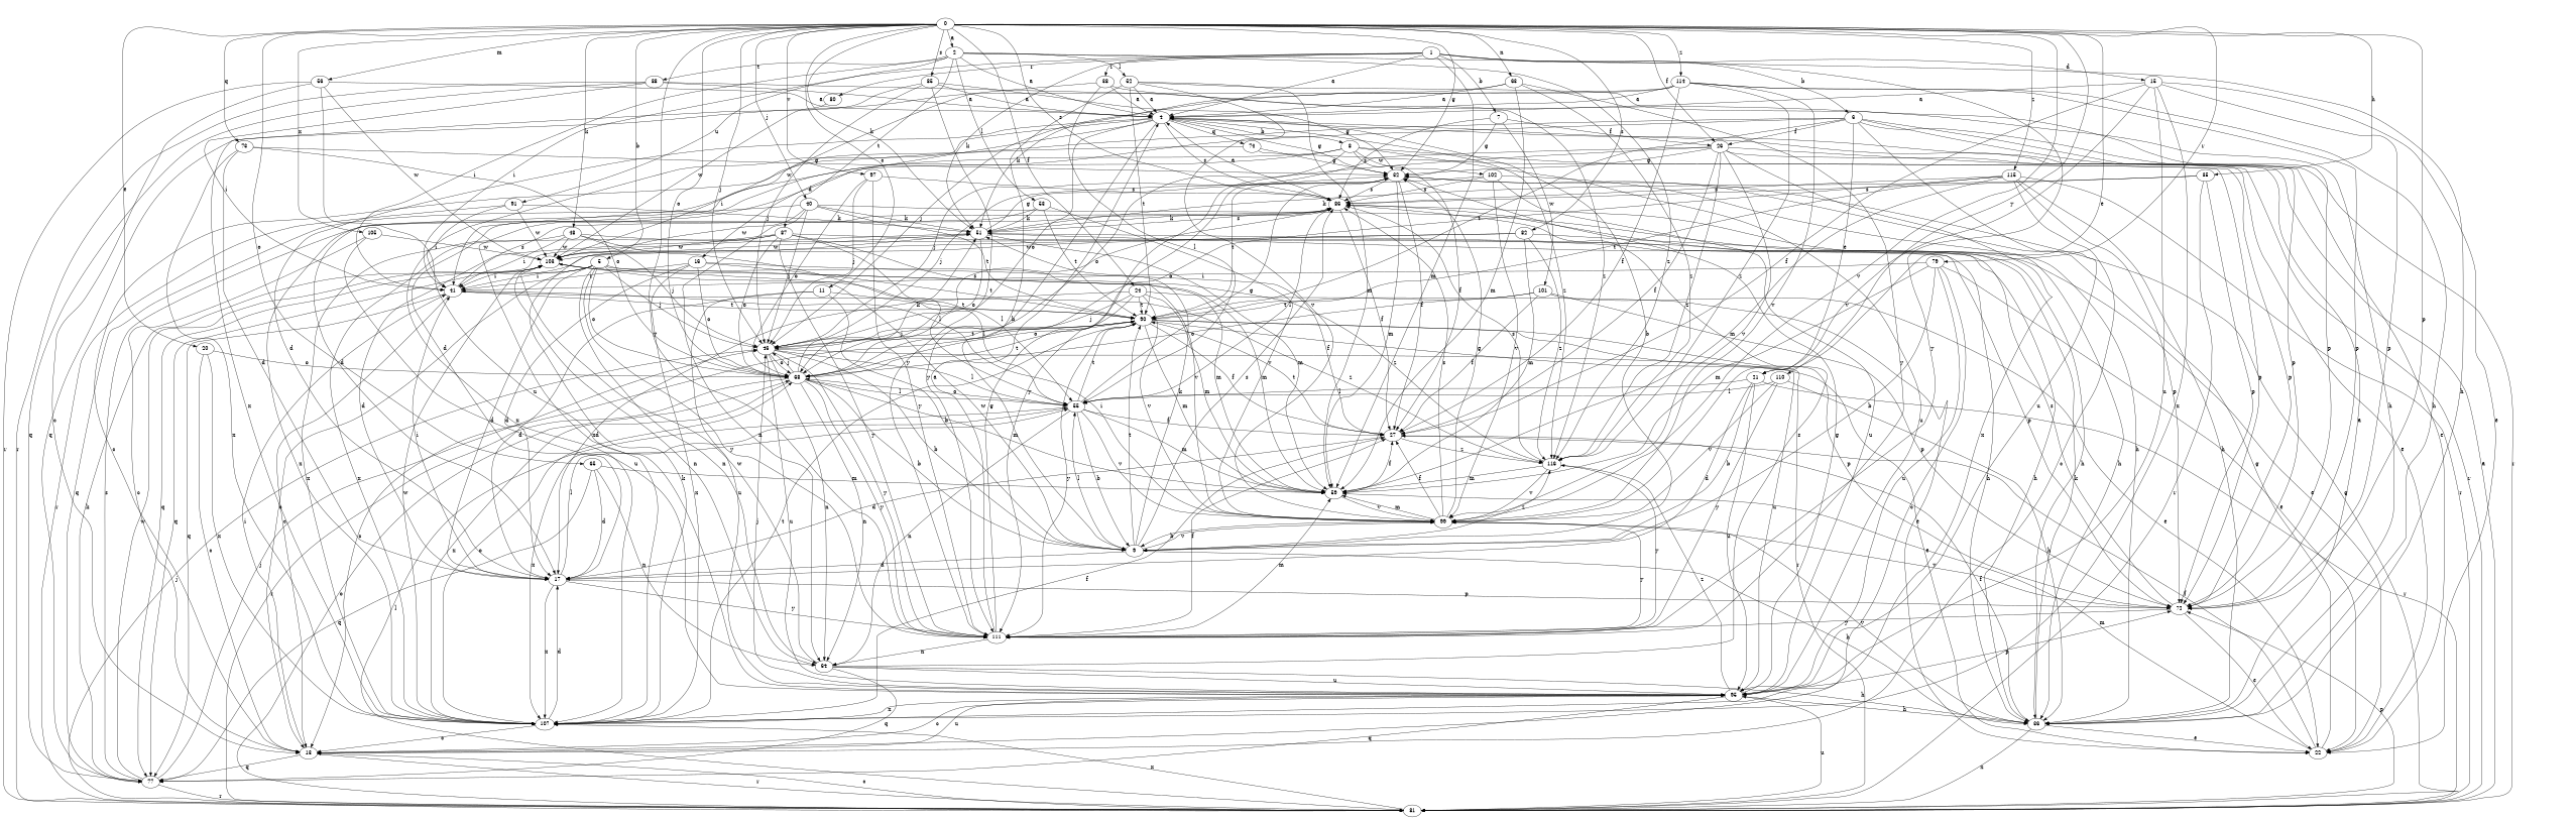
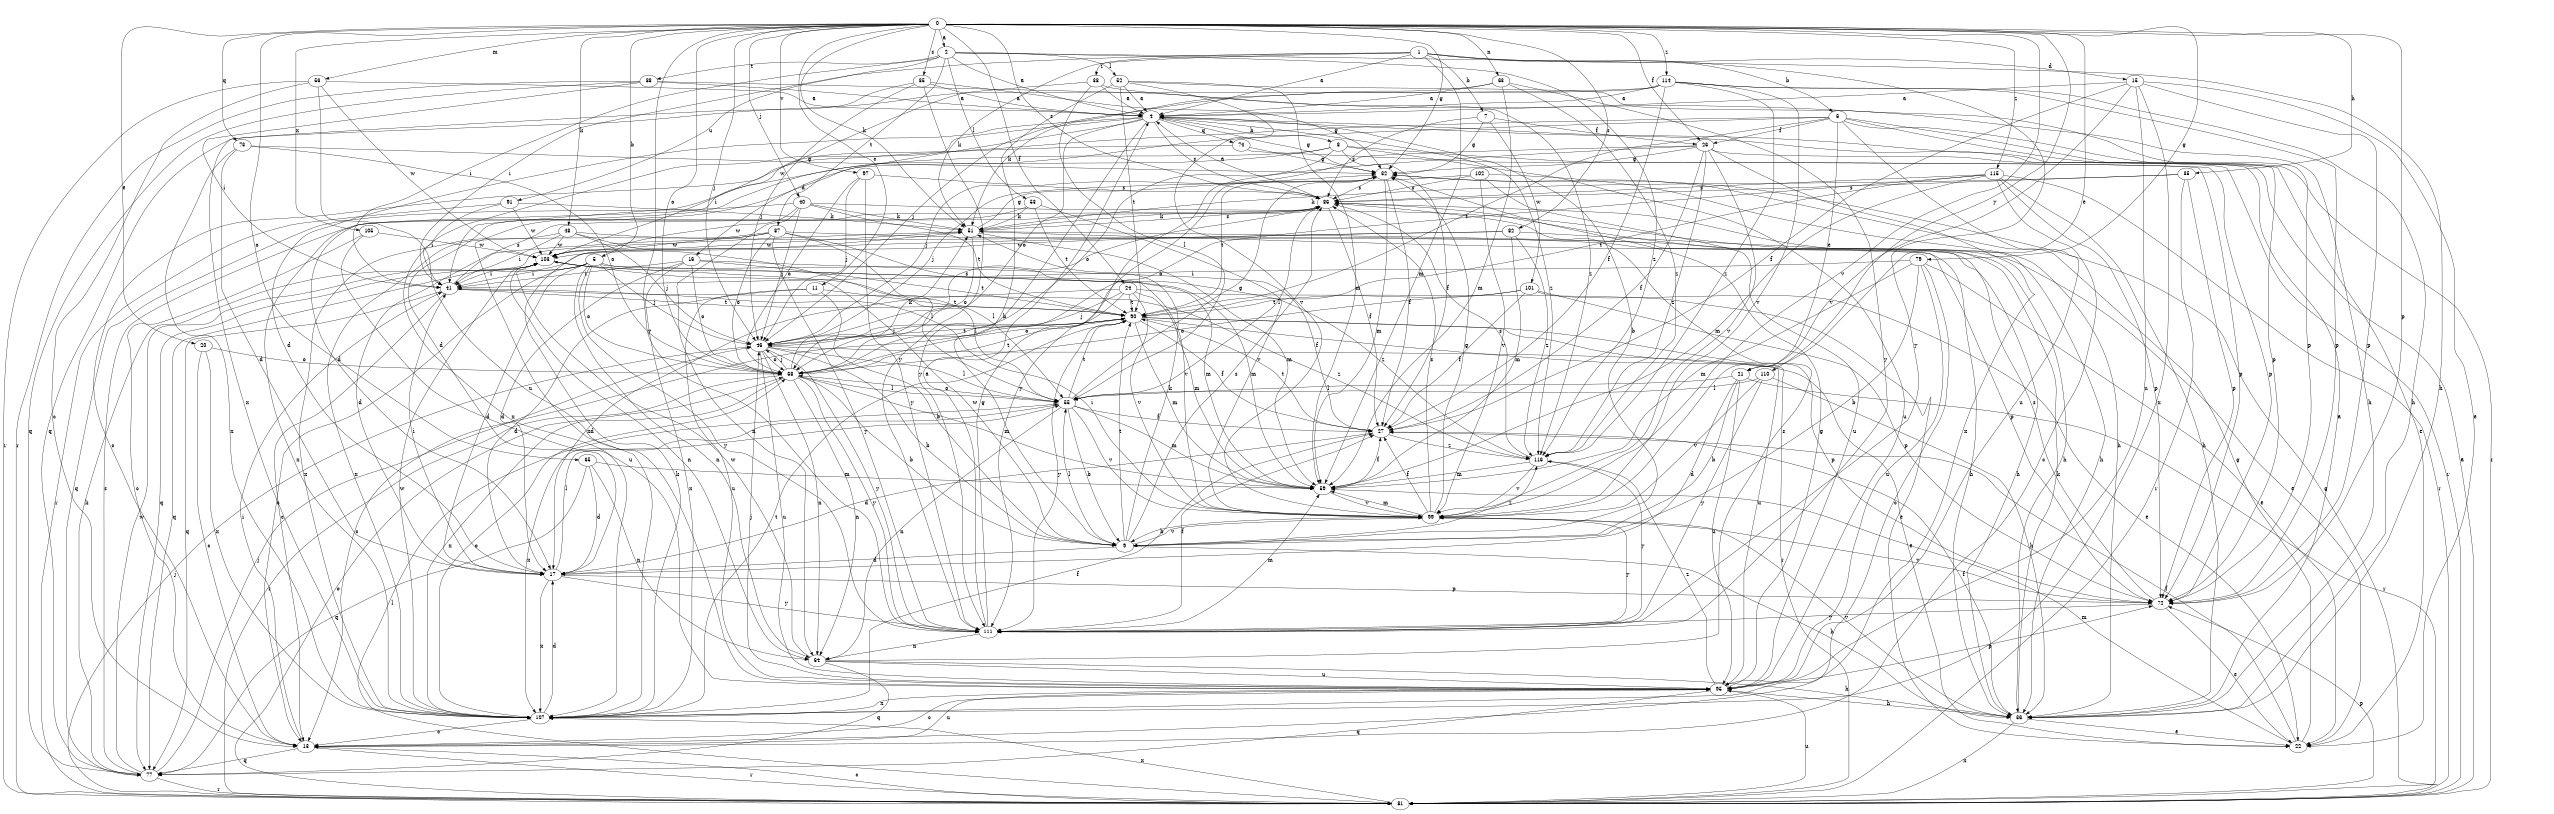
  strict digraph {
    0
    2
    5
    11
    20
    21
    24
    26
    32
    35
    n11 [label=40]
    46
    48
    51
    56
    63
    65
    68
    72
    73
    79
    82
    85
    86
    97
    99
    105
    110
    111
    114
    115
    4
    41
    36
    52
    53
    87
    88
    91
    116
    59
    17
    13
    64
    77
    9
    90
    95
    107
    81
    55
    22
    27
    103
    1
    6
    7
    15
    38
-   80
    8
    16
    74
    101
    102
    0 -> 2 [label=a]
    0 -> 5 [label=b]
    0 -> 11 [label=c]
    0 -> 20 [label=e]
    0 -> 21 [label=e]
    0 -> 24 [label=f]
    0 -> 26 [label=f]
    0 -> 32 [label=g]
    0 -> 35 [label=h]
    0 -> n11 [label=j]
    0 -> 46 [label=j]
    0 -> 48 [label=k]
    0 -> 51 [label=k]
    0 -> 56 [label=m]
    0 -> 63 [label=n]
    0 -> 65 [label=o]
    0 -> 68 [label=o]
    0 -> 72 [label=p]
    0 -> 73 [label=q]
-   0 -> 79 [label=r]
+   0 -> 79 [label=g]
    0 -> 82 [label=s]
    0 -> 85 [label=s]
    0 -> 86 [label=s]
    0 -> 97 [label=v]
    0 -> 99 [label=v]
    0 -> 105 [label=x]
    0 -> 110 [label=y]
    0 -> 111 [label=y]
    0 -> 114 [label=z]
    0 -> 115 [label=z]
    2 -> 4 [label=a]
    2 -> 41 [label=i]
    2 -> 36 [label=h]
    2 -> 52 [label=l]
    2 -> 53 [label=l]
    2 -> 87 [label=t]
    2 -> 88 [label=t]
    2 -> 91 [label=u]
    2 -> 116 [label=z]
    5 -> 46 [label=j]
    5 -> 68 [label=o]
    5 -> 111 [label=y]
    5 -> 41 [label=i]
    5 -> 116 [label=z]
    5 -> 59 [label=m]
    5 -> 17 [label=d]
    5 -> 13 [label=c]
    5 -> 64 [label=n]
    5 -> 77 [label=q]
    11 -> 17 [label=d]
    11 -> 9 [label=b]
    11 -> 90 [label=t]
    11 -> 95 [label=u]
    20 -> 68 [label=o]
    20 -> 13 [label=c]
    20 -> 107 [label=x]
    21 -> 17 [label=d]
    21 -> 9 [label=b]
    21 -> 95 [label=u]
    21 -> 81 [label=r]
    21 -> 55 [label=l]
    24 -> 46 [label=j]
    24 -> 68 [label=o]
    24 -> 99 [label=v]
    24 -> 59 [label=m]
    24 -> 17 [label=d]
    24 -> 90 [label=t]
    24 -> 22 [label=e]
    26 -> 32 [label=g]
    26 -> 46 [label=j]
    26 -> 99 [label=v]
    26 -> 111 [label=y]
    26 -> 116 [label=z]
    26 -> 107 [label=x]
    26 -> 81 [label=r]
-   26 -> 22 [label=e]
    26 -> 27 [label=f]
    32 -> 86 [label=s]
    32 -> 59 [label=m]
    32 -> 90 [label=t]
    32 -> 27 [label=f]
    35 -> 51 [label=k]
    35 -> 72 [label=p]
    35 -> 86 [label=s]
    35 -> 81 [label=r]
    n11 -> 46 [label=j]
    n11 -> 51 [label=k]
    n11 -> 36 [label=h]
    n11 -> 64 [label=n]
    n11 -> 77 [label=q]
    n11 -> 90 [label=t]
    n11 -> 103 [label=w]
    46 -> 68 [label=o]
    46 -> 86 [label=s]
    46 -> 111 [label=y]
    46 -> 64 [label=n]
    46 -> 9 [label=b]
    46 -> 90 [label=t]
    46 -> 95 [label=u]
    46 -> 55 [label=l]
    46 -> 22 [label=e]
    48 -> 46 [label=j]
    48 -> 41 [label=i]
    48 -> 36 [label=h]
    48 -> 107 [label=x]
    48 -> 55 [label=l]
    48 -> 103 [label=w]
    51 -> 32 [label=g]
    51 -> 68 [label=o]
    51 -> 72 [label=p]
    51 -> 86 [label=s]
    51 -> 59 [label=m]
    51 -> 103 [label=w]
    56 -> 4 [label=a]
    56 -> 13 [label=c]
    56 -> 95 [label=u]
    56 -> 81 [label=r]
    56 -> 103 [label=w]
    63 -> 51 [label=k]
    63 -> 111 [label=y]
    63 -> 4 [label=a]
    63 -> 116 [label=z]
    63 -> 59 [label=m]
    65 -> 59 [label=m]
    65 -> 17 [label=d]
    65 -> 64 [label=n]
    65 -> 77 [label=q]
    68 -> 46 [label=j]
    68 -> 51 [label=k]
    68 -> 111 [label=y]
    68 -> 59 [label=m]
    68 -> 64 [label=n]
    68 -> 9 [label=b]
    68 -> 90 [label=t]
    68 -> 107 [label=x]
    68 -> 81 [label=r]
    68 -> 55 [label=l]
    72 -> 86 [label=s]
    72 -> 99 [label=v]
    72 -> 111 [label=y]
    72 -> 22 [label=e]
    73 -> 32 [label=g]
    73 -> 68 [label=o]
    73 -> 17 [label=d]
    73 -> 107 [label=x]
    79 -> 41 [label=i]
    79 -> 59 [label=m]
    79 -> 13 [label=c]
    79 -> 9 [label=b]
    79 -> 95 [label=u]
    79 -> 22 [label=e]
    82 -> 116 [label=z]
    82 -> 59 [label=m]
    82 -> 77 [label=q]
    82 -> 22 [label=e]
    82 -> 103 [label=w]
    85 -> 32 [label=g]
    85 -> 46 [label=j]
    85 -> 111 [label=y]
    85 -> 4 [label=a]
    85 -> 107 [label=x]
    86 -> 51 [label=k]
    86 -> 4 [label=a]
    86 -> 36 [label=h]
    86 -> 55 [label=l]
    86 -> 27 [label=f]
    97 -> 46 [label=j]
    97 -> 68 [label=o]
    97 -> 86 [label=s]
    97 -> 111 [label=y]
    99 -> 32 [label=g]
    99 -> 86 [label=s]
    99 -> 111 [label=y]
    99 -> 41 [label=i]
    99 -> 59 [label=m]
    99 -> 9 [label=b]
    99 -> 27 [label=f]
    105 -> 13 [label=c]
    105 -> 95 [label=u]
    105 -> 103 [label=w]
    110 -> 99 [label=v]
    110 -> 111 [label=y]
    110 -> 36 [label=h]
    110 -> 55 [label=l]
    111 -> 32 [label=g]
    111 -> 4 [label=a]
    111 -> 59 [label=m]
    111 -> 64 [label=n]
    111 -> 27 [label=f]
    114 -> 46 [label=j]
    114 -> 72 [label=p]
    114 -> 99 [label=v]
    114 -> 4 [label=a]
    114 -> 36 [label=h]
    114 -> 116 [label=z]
    114 -> 77 [label=q]
    114 -> 27 [label=f]
    115 -> 68 [label=o]
    115 -> 72 [label=p]
    115 -> 86 [label=s]
    115 -> 36 [label=h]
    115 -> 59 [label=m]
    115 -> 13 [label=c]
    115 -> 90 [label=t]
    115 -> 81 [label=r]
    4 -> 32 [label=g]
    4 -> 68 [label=o]
    4 -> 86 [label=s]
    4 -> 111 [label=y]
    4 -> 116 [label=z]
    4 -> 17 [label=d]
    4 -> 9 [label=b]
    4 -> 107 [label=x]
    4 -> 8 [label=b]
    4 -> 16 [label=d]
    4 -> 74 [label=q]
    41 -> 86 [label=s]
    41 -> 116 [label=z]
    41 -> 13 [label=c]
    41 -> 77 [label=q]
    41 -> 90 [label=t]
    36 -> 51 [label=k]
    36 -> 99 [label=v]
    36 -> 4 [label=a]
    36 -> 81 [label=x]
    36 -> 22 [label=e]
    36 -> 27 [label=f]
    52 -> 72 [label=p]
    52 -> 99 [label=v]
    52 -> 4 [label=a]
    52 -> 59 [label=m]
    52 -> 9 [label=b]
    52 -> 90 [label=t]
    53 -> 51 [label=k]
    53 -> 99 [label=v]
    53 -> 90 [label=t]
    53 -> 107 [label=x]
    87 -> 68 [label=o]
    87 -> 99 [label=v]
    87 -> 111 [label=y]
    87 -> 36 [label=h]
    87 -> 17 [label=d]
    87 -> 107 [label=x]
    87 -> 55 [label=l]
    87 -> 103 [label=w]
    88 -> 4 [label=a]
    88 -> 41 [label=i]
    88 -> 36 [label=h]
    88 -> 77 [label=q]
    88 -> 81 [label=r]
    91 -> 51 [label=k]
    91 -> 41 [label=i]
    91 -> 81 [label=r]
    91 -> 103 [label=w]
    116 -> 86 [label=s]
    116 -> 99 [label=v]
    116 -> 111 [label=y]
    116 -> 59 [label=m]
    59 -> 99 [label=v]
    59 -> 27 [label=f]
    17 -> 72 [label=p]
    17 -> 111 [label=y]
    17 -> 41 [label=i]
    17 -> 107 [label=x]
    17 -> 55 [label=l]
    13 -> 41 [label=i]
    13 -> 77 [label=q]
    13 -> 95 [label=u]
    13 -> 81 [label=r]
    64 -> 86 [label=s]
    64 -> 36 [label=h]
    64 -> 77 [label=q]
    64 -> 95 [label=u]
    64 -> 103 [label=w]
    77 -> 46 [label=j]
    77 -> 51 [label=k]
    77 -> 86 [label=s]
    77 -> 81 [label=r]
    77 -> 103 [label=w]
    9 -> 51 [label=k]
    9 -> 86 [label=s]
    9 -> 99 [label=v]
    9 -> 36 [label=h]
    9 -> 116 [label=z]
    9 -> 17 [label=d]
    9 -> 90 [label=t]
    9 -> 55 [label=l]
    9 -> 103 [label=w]
    90 -> 46 [label=j]
    90 -> 72 [label=p]
    90 -> 111 [label=y]
    90 -> 59 [label=m]
    90 -> 13 [label=c]
    90 -> 95 [label=u]
    90 -> 81 [label=r]
    90 -> 27 [label=f]
    95 -> 32 [label=g]
    95 -> 46 [label=j]
    95 -> 72 [label=p]
    95 -> 36 [label=h]
    95 -> 116 [label=z]
    95 -> 13 [label=c]
    95 -> 77 [label=q]
    95 -> 107 [label=x]
    107 -> 51 [label=k]
    107 -> 68 [label=o]
    107 -> 17 [label=d]
    107 -> 13 [label=c]
    107 -> 90 [label=t]
    107 -> 27 [label=f]
    107 -> 103 [label=w]
    81 -> 32 [label=g]
    81 -> 46 [label=j]
    81 -> 68 [label=o]
    81 -> 72 [label=p]
    81 -> 4 [label=a]
    81 -> 13 [label=c]
    81 -> 95 [label=u]
    81 -> 107 [label=x]
    81 -> 55 [label=l]
    55 -> 32 [label=g]
    55 -> 68 [label=o]
    55 -> 99 [label=v]
    55 -> 59 [label=m]
    55 -> 64 [label=n]
    55 -> 9 [label=b]
    55 -> 90 [label=t]
    55 -> 107 [label=x]
    55 -> 27 [label=f]
    22 -> 32 [label=g]
    22 -> 59 [label=m]
    22 -> 27 [label=f]
    27 -> 116 [label=z]
    27 -> 17 [label=d]
    27 -> 90 [label=t]
    103 -> 41 [label=i]
    103 -> 59 [label=m]
    103 -> 64 [label=n]
    103 -> 55 [label=l]
    1 -> 51 [label=k]
    1 -> 111 [label=y]
    1 -> 4 [label=a]
    1 -> 41 [label=i]
    1 -> 59 [label=m]
    1 -> 6 [label=b]
    1 -> 7 [label=b]
    1 -> 15 [label=d]
    1 -> 38 [label=i]
-   1 -> 80 [label=r]
    6 -> 21 [label=e]
    6 -> 26 [label=f]
    6 -> 72 [label=p]
    6 -> 41 [label=i]
    6 -> 17 [label=d]
    6 -> 90 [label=t]
    6 -> 95 [label=u]
    6 -> 81 [label=r]
    6 -> 22 [label=e]
    7 -> 26 [label=f]
    7 -> 32 [label=g]
    7 -> 86 [label=s]
    7 -> 101 [label=w]
    15 -> 72 [label=p]
    15 -> 99 [label=v]
    15 -> 4 [label=a]
    15 -> 95 [label=u]
    15 -> 107 [label=x]
    15 -> 22 [label=e]
    15 -> 27 [label=f]
    38 -> 4 [label=a]
    38 -> 116 [label=z]
    38 -> 55 [label=l]
    38 -> 103 [label=w]
-   80 -> 103 [label=w]
    8 -> 68 [label=o]
    8 -> 72 [label=p]
    8 -> 17 [label=d]
    8 -> 95 [label=u]
    8 -> 107 [label=x]
    8 -> 27 [label=f]
-   8 -> 102 [label=w]
    16 -> 68 [label=o]
    16 -> 41 [label=i]
    16 -> 17 [label=d]
    16 -> 90 [label=t]
    16 -> 107 [label=x]
    16 -> 27 [label=f]
    74 -> 32 [label=g]
    74 -> 72 [label=p]
    74 -> 13 [label=c]
    101 -> 68 [label=o]
    101 -> 72 [label=p]
    101 -> 90 [label=t]
    101 -> 22 [label=e]
    101 -> 27 [label=f]
    102 -> 46 [label=j]
    102 -> 86 [label=s]
    102 -> 99 [label=v]
    102 -> 36 [label=h]
    102 -> 95 [label=u]
  }
